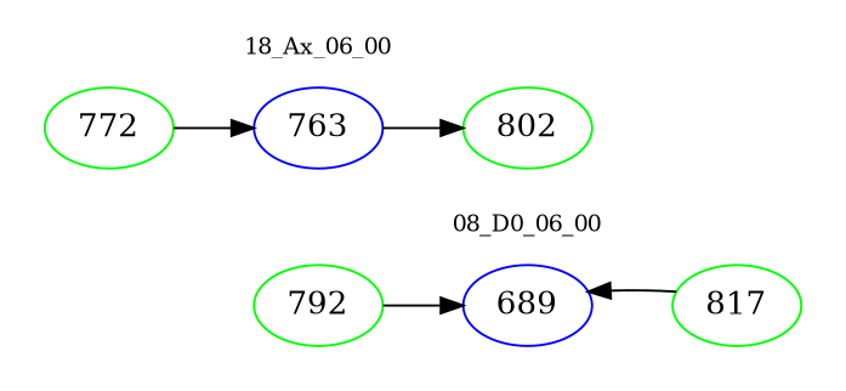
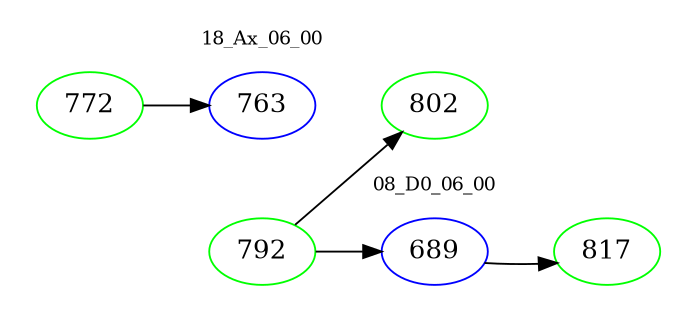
  digraph {
    rankdir=LR
    node [color=green]
    edge [color=black]
    n1 [label=772]
    n2 [color=blue label=763]
    n3 [label=802]
    n4 [label=792]
    n5 [color=blue label=689]
    n6 [label=817]
    subgraph cluster_1 {
      color=white
      fontsize=10
      label="18_Ax_06_00"
      n1
      n2
      n3
    }
    subgraph cluster_2 {
      color=white
      fontsize=10
      label="08_D0_06_00"
      n4
      n5
      n6
    }
    n1 -> n2
-   n2 -> n3
+   n4 -> n3
    n4 -> n5
-   n6 -> n5
+   n5 -> n6
  }
